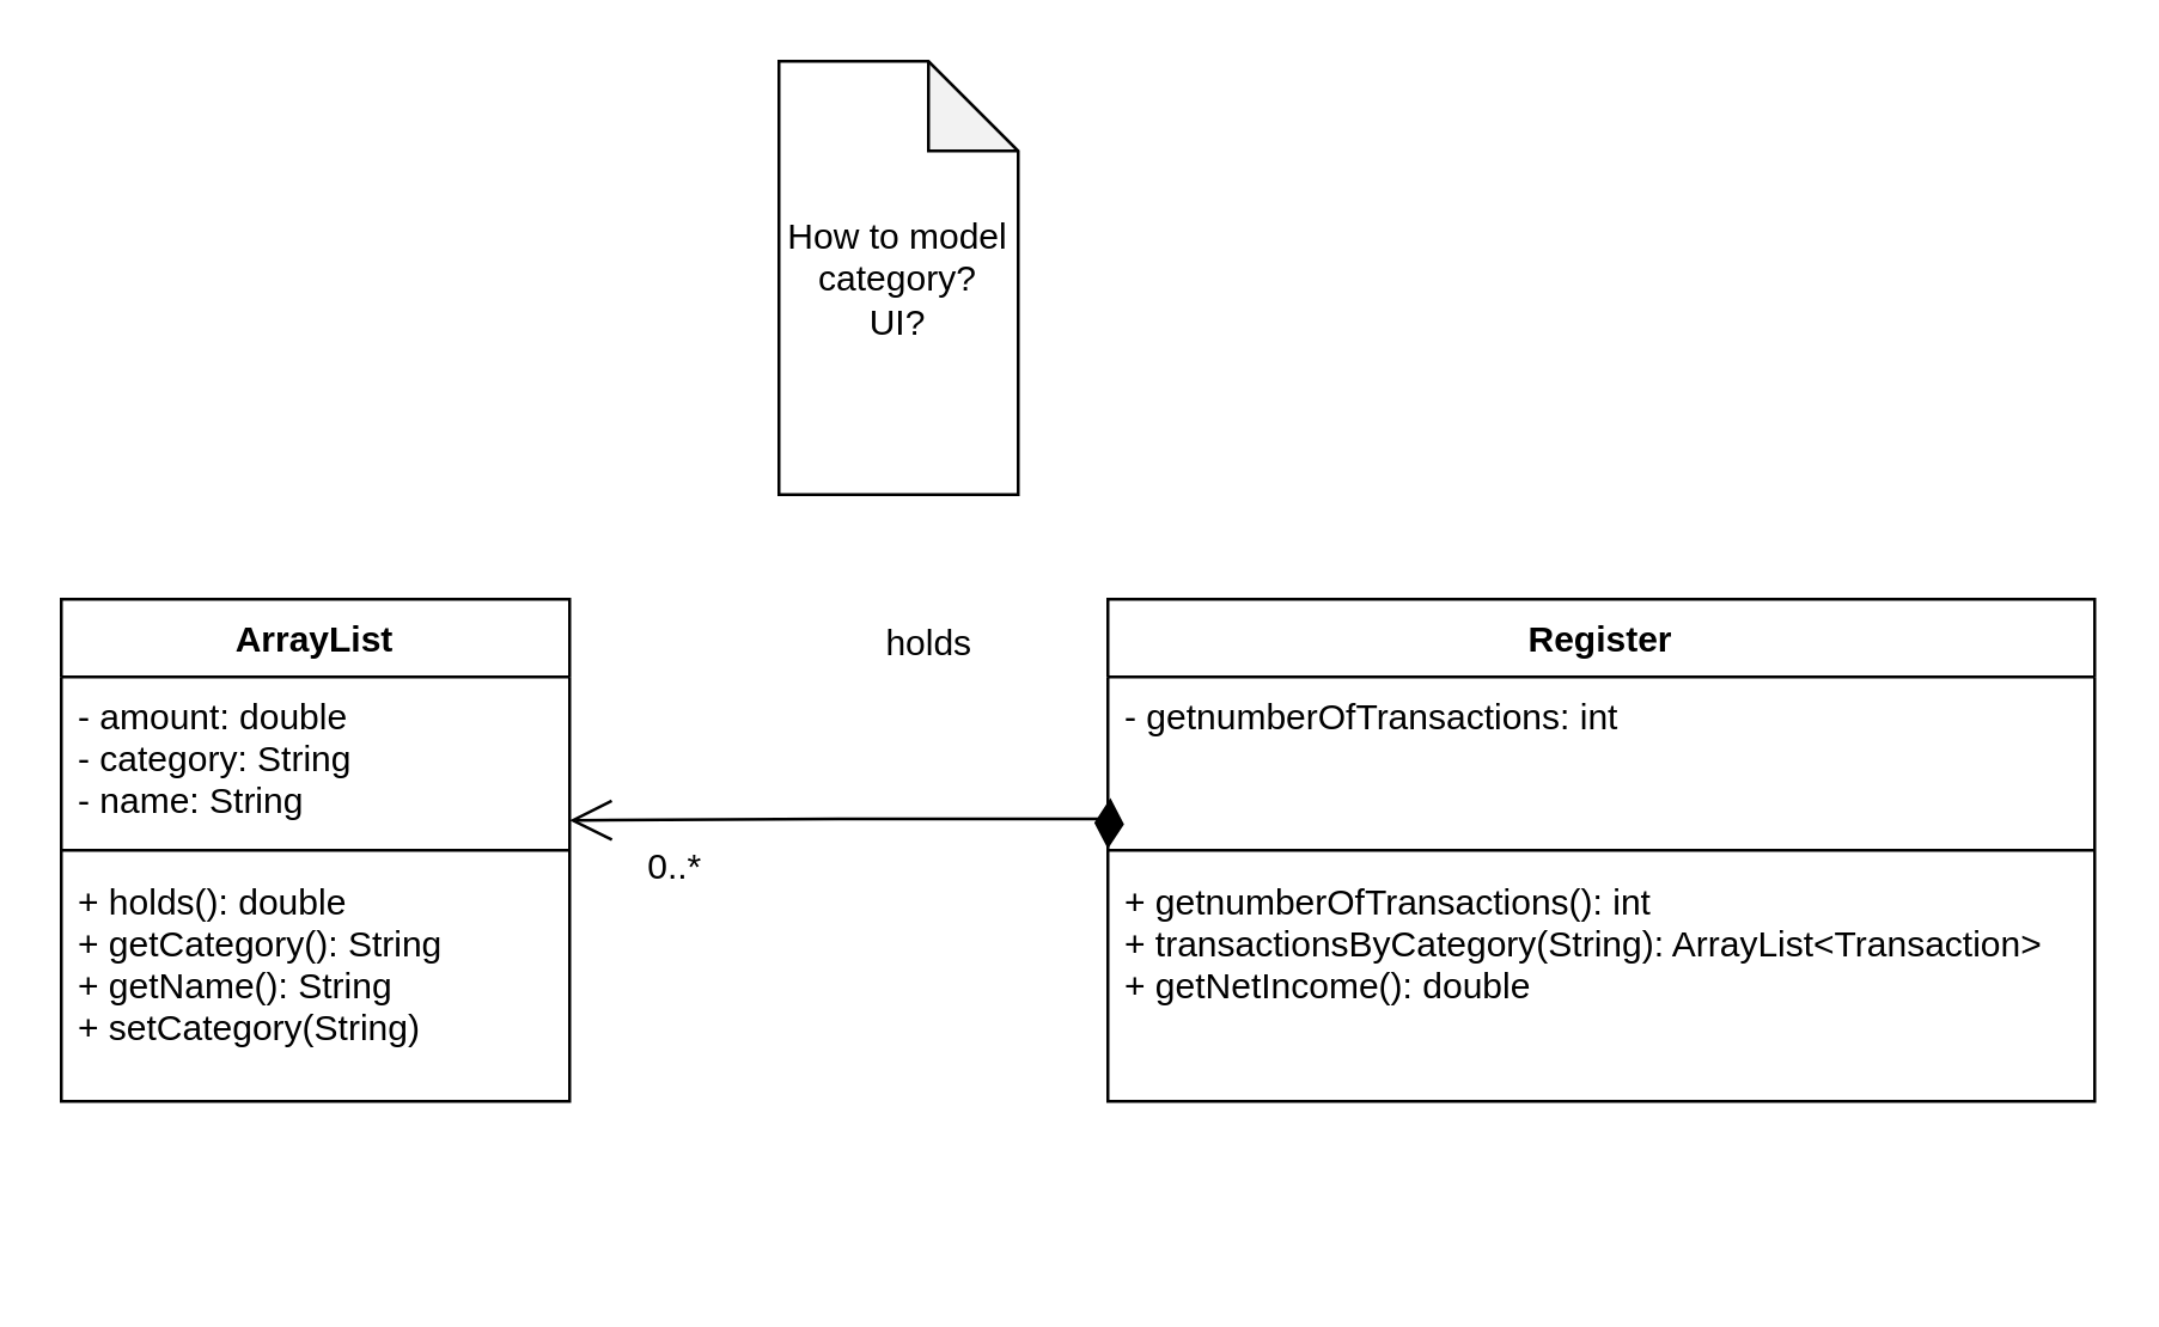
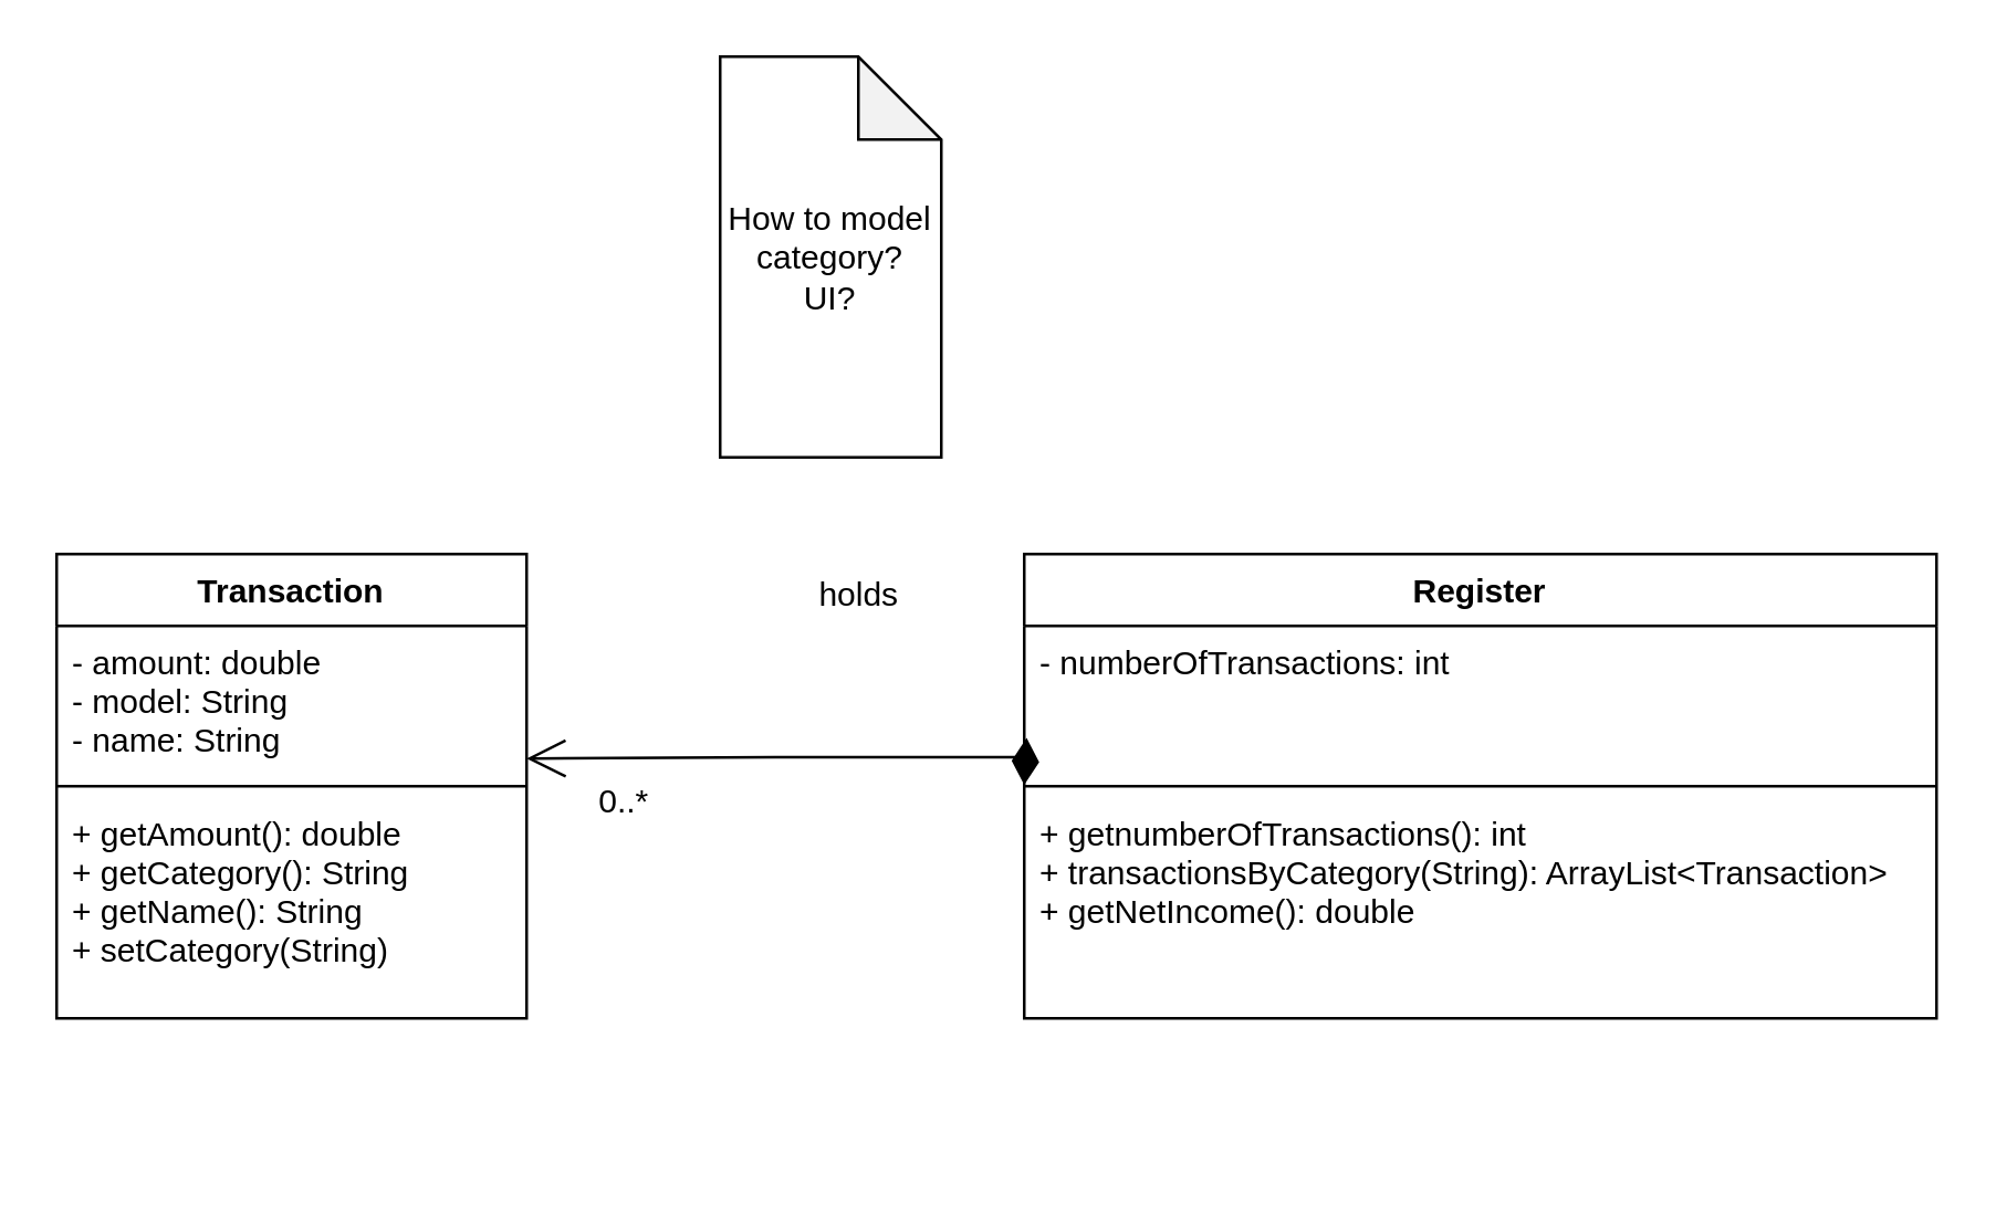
  <mxCell id="0" />
  <mxCell id="1" parent="0" />
- <mxCell id="2" value="ArrayList" style="swimlane;fontStyle=1;align=center;verticalAlign=top;childLayout=stackLayout;horizontal=1;startSize=26;horizontalStack=0;resizeParent=1;resizeParentMax=0;resizeLast=0;collapsible=1;marginBottom=0;" vertex="1" parent="1"><mxGeometry x="20" y="200" width="170" height="168" as="geometry" /></mxCell>
- <mxCell id="3" value="- amount: double&#10;- category: String&#10;- name: String" style="text;strokeColor=none;fillColor=none;align=left;verticalAlign=top;spacingLeft=4;spacingRight=4;overflow=hidden;rotatable=0;points=[[0,0.5],[1,0.5]];portConstraint=eastwest;" vertex="1" parent="2"><mxGeometry y="26" width="170" height="54" as="geometry" /></mxCell>
+ <mxCell id="2" value="Transaction" style="swimlane;fontStyle=1;align=center;verticalAlign=top;childLayout=stackLayout;horizontal=1;startSize=26;horizontalStack=0;resizeParent=1;resizeParentMax=0;resizeLast=0;collapsible=1;marginBottom=0;" vertex="1" parent="1"><mxGeometry x="20" y="200" width="170" height="168" as="geometry" /></mxCell>
+ <mxCell id="3" value="- amount: double&#10;- model: String&#10;- name: String" style="text;strokeColor=none;fillColor=none;align=left;verticalAlign=top;spacingLeft=4;spacingRight=4;overflow=hidden;rotatable=0;points=[[0,0.5],[1,0.5]];portConstraint=eastwest;" vertex="1" parent="2"><mxGeometry y="26" width="170" height="54" as="geometry" /></mxCell>
  <mxCell id="4" value="" style="line;strokeWidth=1;fillColor=none;align=left;verticalAlign=middle;spacingTop=-1;spacingLeft=3;spacingRight=3;rotatable=0;labelPosition=right;points=[];portConstraint=eastwest;strokeColor=inherit;" vertex="1" parent="2"><mxGeometry y="80" width="170" height="8" as="geometry" /></mxCell>
- <mxCell id="5" value="+ holds(): double&#10;+ getCategory(): String&#10;+ getName(): String&#10;+ setCategory(String)" style="text;strokeColor=none;fillColor=none;align=left;verticalAlign=top;spacingLeft=4;spacingRight=4;overflow=hidden;rotatable=0;points=[[0,0.5],[1,0.5]];portConstraint=eastwest;" vertex="1" parent="2"><mxGeometry y="88" width="170" height="80" as="geometry" /></mxCell>
+ <mxCell id="5" value="+ getAmount(): double&#10;+ getCategory(): String&#10;+ getName(): String&#10;+ setCategory(String)" style="text;strokeColor=none;fillColor=none;align=left;verticalAlign=top;spacingLeft=4;spacingRight=4;overflow=hidden;rotatable=0;points=[[0,0.5],[1,0.5]];portConstraint=eastwest;" vertex="1" parent="2"><mxGeometry y="88" width="170" height="80" as="geometry" /></mxCell>
  <mxCell id="6" value="How to model category?&lt;br&gt;UI?" style="shape=note;whiteSpace=wrap;html=1;backgroundOutline=1;darkOpacity=0.05;" vertex="1" parent="1"><mxGeometry x="260" y="20" width="80" height="145" as="geometry" /></mxCell>
  <mxCell id="7" value="Register" style="swimlane;fontStyle=1;align=center;verticalAlign=top;childLayout=stackLayout;horizontal=1;startSize=26;horizontalStack=0;resizeParent=1;resizeParentMax=0;resizeLast=0;collapsible=1;marginBottom=0;" vertex="1" parent="1"><mxGeometry x="370" y="200" width="330" height="168" as="geometry" /></mxCell>
- <mxCell id="8" value="- getnumberOfTransactions: int" style="text;strokeColor=none;fillColor=none;align=left;verticalAlign=top;spacingLeft=4;spacingRight=4;overflow=hidden;rotatable=0;points=[[0,0.5],[1,0.5]];portConstraint=eastwest;" vertex="1" parent="7"><mxGeometry y="26" width="330" height="54" as="geometry" /></mxCell>
+ <mxCell id="8" value="- numberOfTransactions: int" style="text;strokeColor=none;fillColor=none;align=left;verticalAlign=top;spacingLeft=4;spacingRight=4;overflow=hidden;rotatable=0;points=[[0,0.5],[1,0.5]];portConstraint=eastwest;" vertex="1" parent="7"><mxGeometry y="26" width="330" height="54" as="geometry" /></mxCell>
  <mxCell id="9" value="&lt;br&gt;" style="endArrow=open;html=1;endSize=12;startArrow=diamondThin;startSize=14;startFill=1;edgeStyle=orthogonalEdgeStyle;align=left;verticalAlign=bottom;rounded=0;entryX=1;entryY=0.889;entryDx=0;entryDy=0;entryPerimeter=0;" edge="1" parent="7" target="3"><mxGeometry x="-1" y="180" relative="1" as="geometry"><mxPoint y="83.5" as="sourcePoint" /><mxPoint x="160" y="83.5" as="targetPoint" /><mxPoint x="-180" y="170" as="offset" /></mxGeometry></mxCell>
  <mxCell id="10" value="" style="line;strokeWidth=1;fillColor=none;align=left;verticalAlign=middle;spacingTop=-1;spacingLeft=3;spacingRight=3;rotatable=0;labelPosition=right;points=[];portConstraint=eastwest;strokeColor=inherit;" vertex="1" parent="7"><mxGeometry y="80" width="330" height="8" as="geometry" /></mxCell>
  <mxCell id="11" value="+ getnumberOfTransactions(): int&#10;+ transactionsByCategory(String): ArrayList&lt;Transaction&gt;&#10;+ getNetIncome(): double&#10;" style="text;strokeColor=none;fillColor=none;align=left;verticalAlign=top;spacingLeft=4;spacingRight=4;overflow=hidden;rotatable=0;points=[[0,0.5],[1,0.5]];portConstraint=eastwest;" vertex="1" parent="7"><mxGeometry y="88" width="330" height="80" as="geometry" /></mxCell>
  <mxCell id="12" value="holds" style="text;html=1;align=center;verticalAlign=middle;resizable=0;points=[];autosize=1;strokeColor=none;fillColor=none;" vertex="1" parent="1"><mxGeometry x="285" y="200" width="50" height="30" as="geometry" /></mxCell>
  <mxCell id="13" value="0..*" style="text;html=1;align=center;verticalAlign=middle;resizable=0;points=[];autosize=1;strokeColor=none;fillColor=none;" vertex="1" parent="1"><mxGeometry x="205" y="275" width="40" height="30" as="geometry" /></mxCell>
